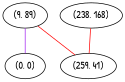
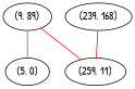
  graph {
    fontname="Patrick Hand"
    node [fontname="Patrick Hand"]
    edge [color=red fontname="Patrick Hand" weight=1]
    n1 [label="(9, 89)"]
-   "(0, 0)"
-   "(259, 11)" [label="(259, 41)"]
-   "(239, 168)" [label="(238, 168)"]
+   "(0, 0)" [label="(5, 0)"]
+   "(259, 11)"
+   "(239, 168)"
    n1 -- "(0, 0)" [color=purple weight=4]
    n1 -- "(259, 11)"
    "(239, 168)" -- "(259, 11)"
  }
